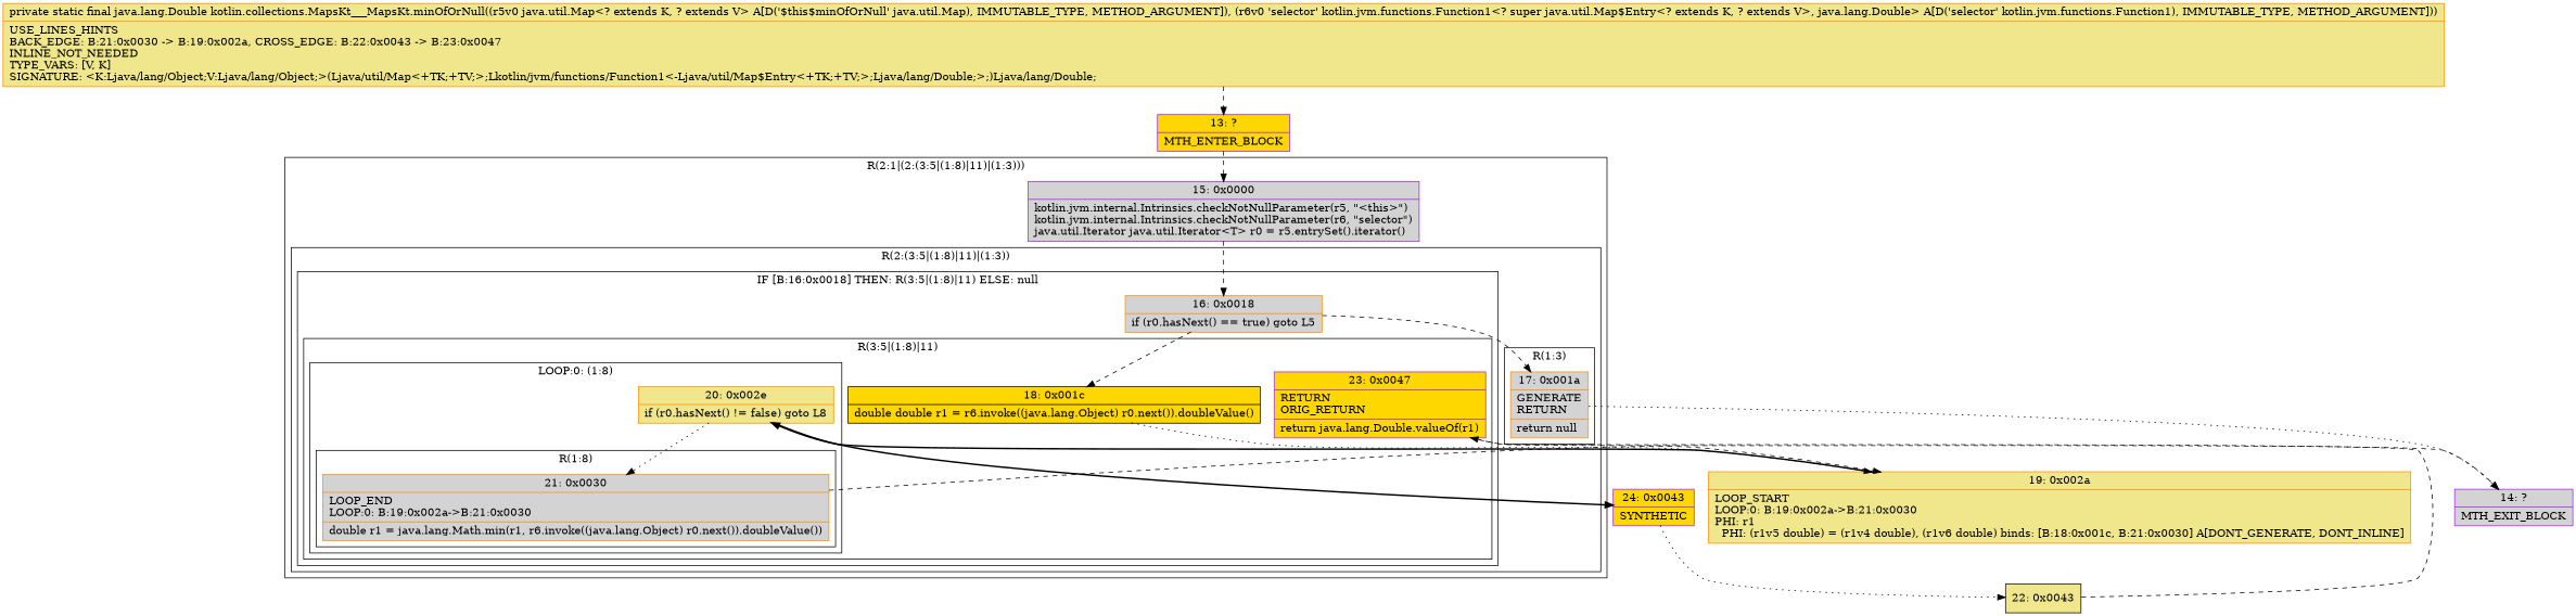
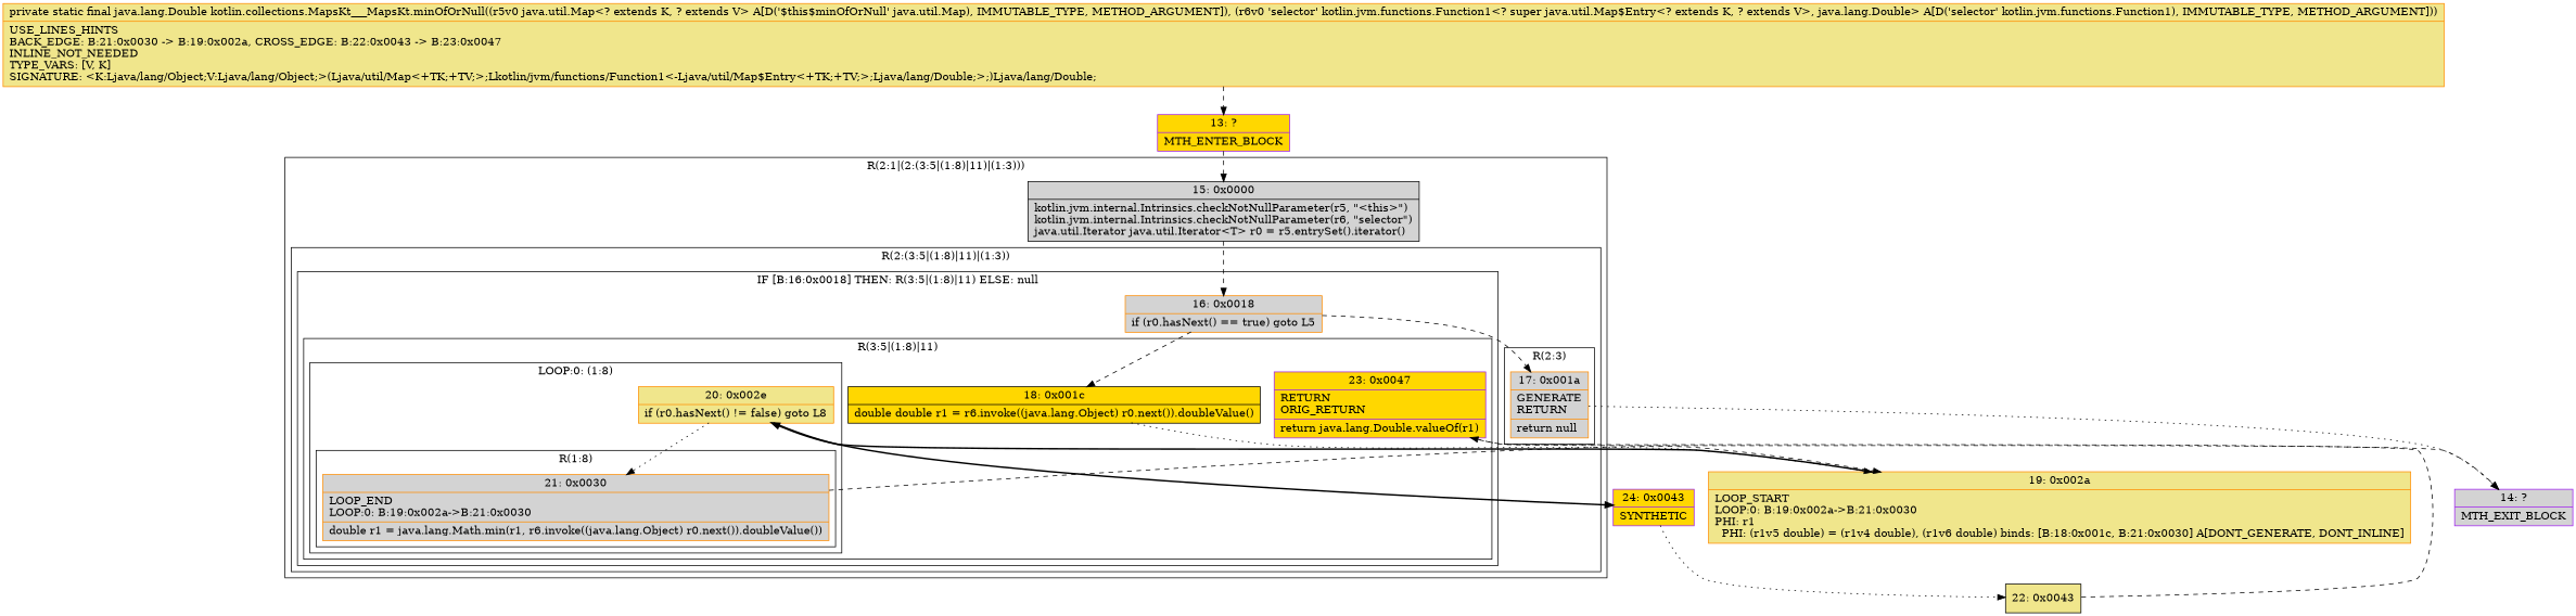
  digraph {
    node [color=darkorange fillcolor=lightgrey shape=record style=filled]
    edge [style=dashed]
    n1 [label="{21\:\ 0x0030|LOOP_END\lLOOP:0: B:19:0x002a\-\>B:21:0x0030\l|double r1 = java.lang.Math.min(r1, r6.invoke((java.lang.Object) r0.next()).doubleValue())\l}"]
    n2 [fillcolor=khaki label="{20\:\ 0x002e|if (r0.hasNext() != false) goto L8\l}"]
    n3 [color=black fillcolor=gold label="{18\:\ 0x001c|double double r1 = r6.invoke((java.lang.Object) r0.next()).doubleValue()\l}"]
    n4 [color=purple fillcolor=gold label="{23\:\ 0x0047|RETURN\lORIG_RETURN\l|return java.lang.Double.valueOf(r1)\l}"]
    n5 [label="{16\:\ 0x0018|if (r0.hasNext() == true) goto L5\l}"]
    n6 [label="{17\:\ 0x001a|GENERATE\lRETURN\l|return null\l}"]
-   n7 [color=purple label="{15\:\ 0x0000|kotlin.jvm.internal.Intrinsics.checkNotNullParameter(r5, \"\<this\>\")\lkotlin.jvm.internal.Intrinsics.checkNotNullParameter(r6, \"selector\")\ljava.util.Iterator java.util.Iterator\<T\> r0 = r5.entrySet().iterator()\l}"]
+   n7 [color=black label="{15\:\ 0x0000|kotlin.jvm.internal.Intrinsics.checkNotNullParameter(r5, \"\<this\>\")\lkotlin.jvm.internal.Intrinsics.checkNotNullParameter(r6, \"selector\")\ljava.util.Iterator java.util.Iterator\<T\> r0 = r5.entrySet().iterator()\l}"]
    n8 [fillcolor=khaki label="{19\:\ 0x002a|LOOP_START\lLOOP:0: B:19:0x002a\-\>B:21:0x0030\lPHI: r1 \l  PHI: (r1v5 double) = (r1v4 double), (r1v6 double) binds: [B:18:0x001c, B:21:0x0030] A[DONT_GENERATE, DONT_INLINE]\l}"]
    n9 [color=purple fillcolor=gold label="{24\:\ 0x0043|SYNTHETIC\l}"]
    n10 [color=purple label="{14\:\ ?|MTH_EXIT_BLOCK\l}"]
    n11 [color=black fillcolor=khaki label="{22\:\ 0x0043}"]
    n12 [color=purple fillcolor=gold label="{13\:\ ?|MTH_ENTER_BLOCK\l}"]
    n13 [fillcolor=khaki label="{private static final java.lang.Double kotlin.collections.MapsKt___MapsKt.minOfOrNull((r5v0 java.util.Map\<? extends K, ? extends V\> A[D('$this$minOfOrNull' java.util.Map), IMMUTABLE_TYPE, METHOD_ARGUMENT]), (r6v0 'selector' kotlin.jvm.functions.Function1\<? super java.util.Map$Entry\<? extends K, ? extends V\>, java.lang.Double\> A[D('selector' kotlin.jvm.functions.Function1), IMMUTABLE_TYPE, METHOD_ARGUMENT]))  | USE_LINES_HINTS\lBACK_EDGE: B:21:0x0030 \-\> B:19:0x002a, CROSS_EDGE: B:22:0x0043 \-\> B:23:0x0047\lINLINE_NOT_NEEDED\lTYPE_VARS: [V, K]\lSIGNATURE: \<K:Ljava\/lang\/Object;V:Ljava\/lang\/Object;\>(Ljava\/util\/Map\<+TK;+TV;\>;Lkotlin\/jvm\/functions\/Function1\<\-Ljava\/util\/Map$Entry\<+TK;+TV;\>;Ljava\/lang\/Double;\>;)Ljava\/lang\/Double;\l}"]
    subgraph cluster_1 {
      label="R(2:1|(2:(3:5|(1:8)|11)|(1:3)))"
      n7
      subgraph cluster_2 {
        label="R(2:(3:5|(1:8)|11)|(1:3))"
        subgraph cluster_3 {
          label="IF [B:16:0x0018] THEN: R(3:5|(1:8)|11) ELSE: null"
          n5
          subgraph cluster_4 {
            label="R(3:5|(1:8)|11)"
            n3
            n4
            subgraph cluster_5 {
              label="LOOP:0: (1:8)"
              n2
              subgraph cluster_6 {
                label="R(1:8)"
                n1
              }
            }
          }
        }
        subgraph cluster_7 {
-         label="R(1:3)"
+         label="R(2:3)"
          n6
        }
      }
    }
    n1 -> n8
    n2 -> n1 [style=dotted]
    n2 -> n9 [style=bold]
    n3 -> n8 [style=dotted]
    n4 -> n10
    n5 -> n3
    n5 -> n6
    n6 -> n10 [style=dotted]
    n7 -> n5
    n8 -> n2 [style=bold]
    n9 -> n11 [style=dotted]
    n11 -> n4
    n12 -> n7
    n13 -> n12
  }
